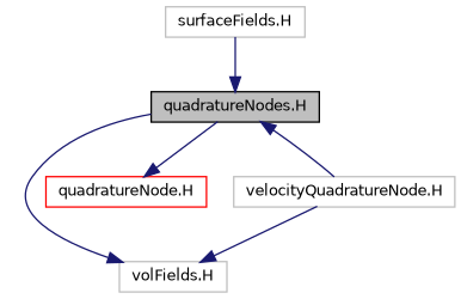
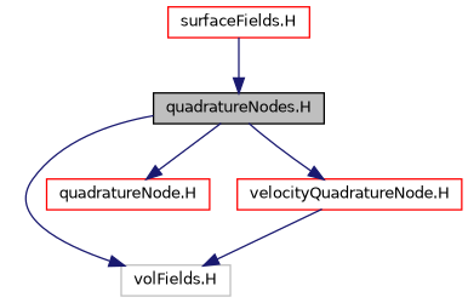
  digraph {
    node [color=grey75 fontname=Helvetica fontsize=10 shape=record]
    edge [color=midnightblue fontname=Helvetica fontsize=10 labelfontname=Helvetica labelfontsize=10 style=solid]
    n1 [color=black fillcolor=grey75 fontcolor=black height=0.2 label="quadratureNodes.H" style=filled width=0.4]
    n2 [height=0.2 label="volFields.H" width=0.4]
    n3 [color=red height=0.2 label="quadratureNode.H" width=0.4]
-   n4 [height=0.2 label="velocityQuadratureNode.H" width=0.4]
-   n5 [height=0.2 label="surfaceFields.H" width=0.4]
+   n4 [color=red height=0.2 label="velocityQuadratureNode.H" width=0.4]
+   n5 [color=red height=0.2 label="surfaceFields.H" width=0.4]
    n1 -> n2
    n1 -> n3
-   n4 -> n1
+   n1 -> n4
    n4 -> n2
    n5 -> n1
  }
